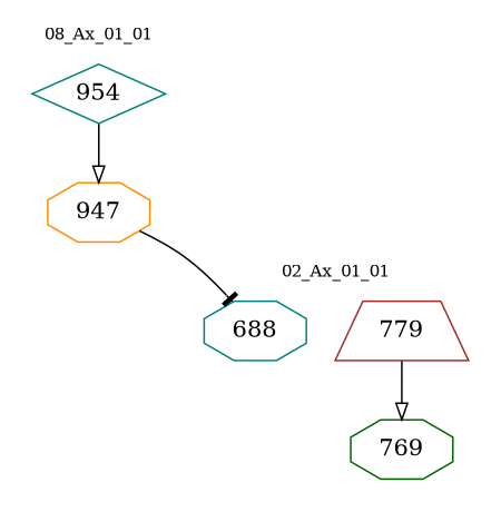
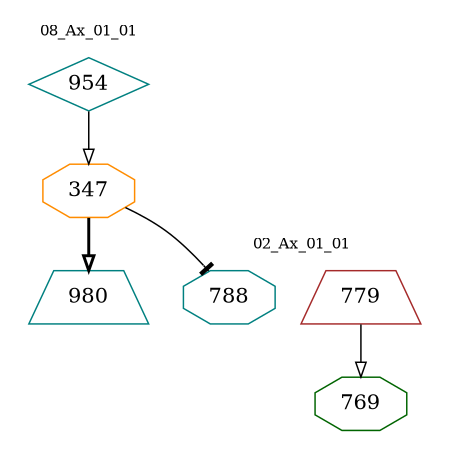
  digraph {
    node [color=teal shape=octagon]
    edge [arrowhead=onormal color=black style=solid]
    n1 [label=954 shape=diamond]
-   n2 [color=darkorange label=947]
+   n2 [color=darkorange label=347]
+   n3 [label=980 shape=trapezium]
    n4 [color=brown label=779 shape=trapezium]
    n5 [color=darkgreen label=769]
-   n6 [label=688]
+   n6 [label=788]
    subgraph cluster_1 {
      color=white
      fontsize=10
      label="08_Ax_01_01"
      n1
      n2
+     n3
    }
    subgraph cluster_2 {
      color=white
      fontsize=10
      label="02_Ax_01_01"
      n4
      n5
      n6
    }
    n1 -> n2
+   n2 -> n3 [style=bold]
    n2 -> n6 [arrowhead=tee]
    n4 -> n5
  }
